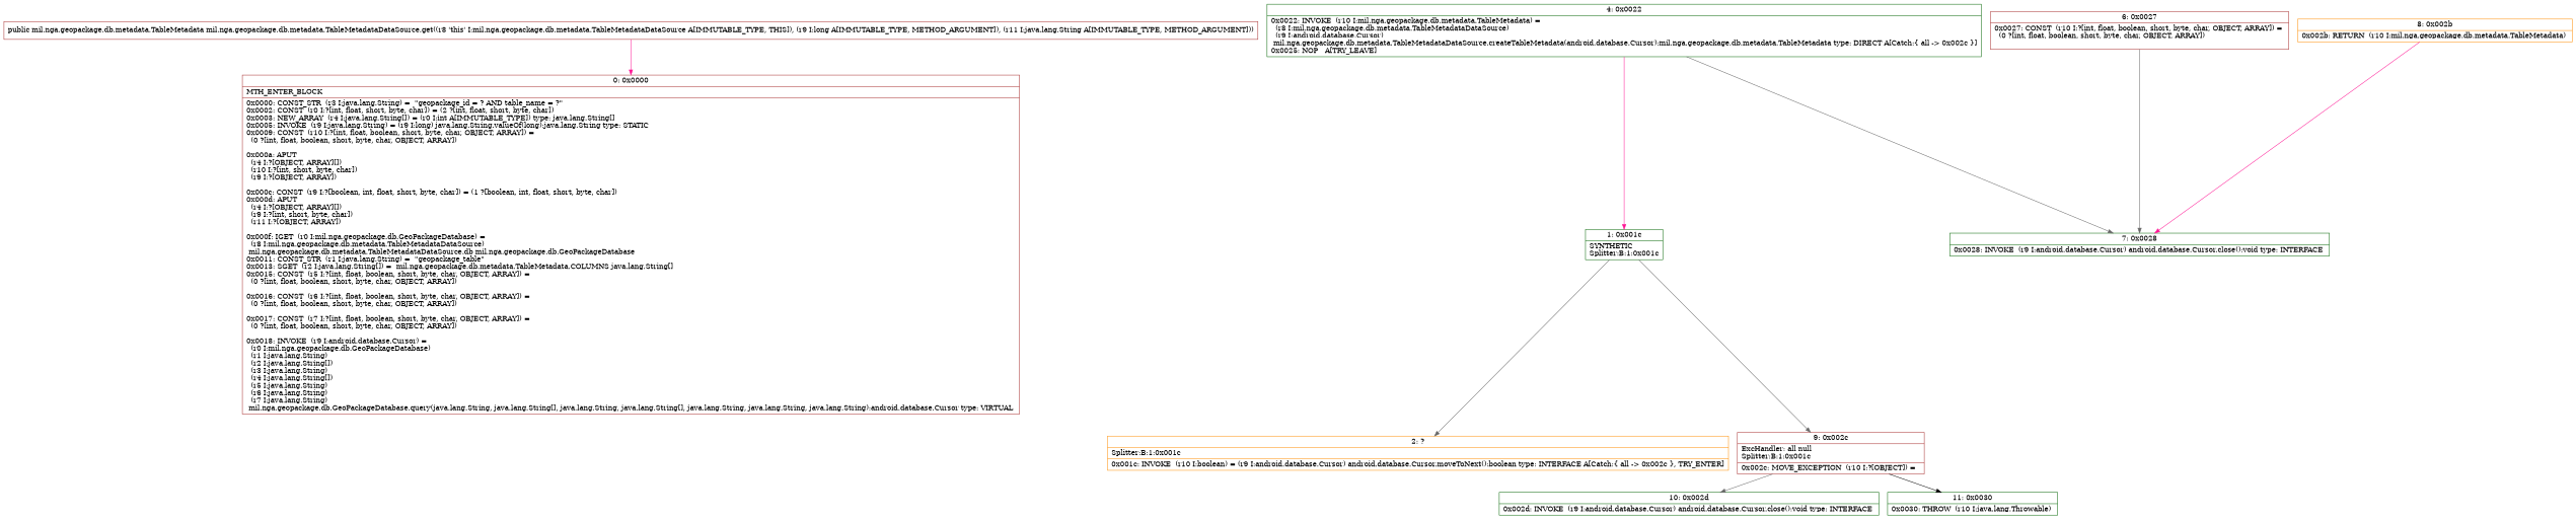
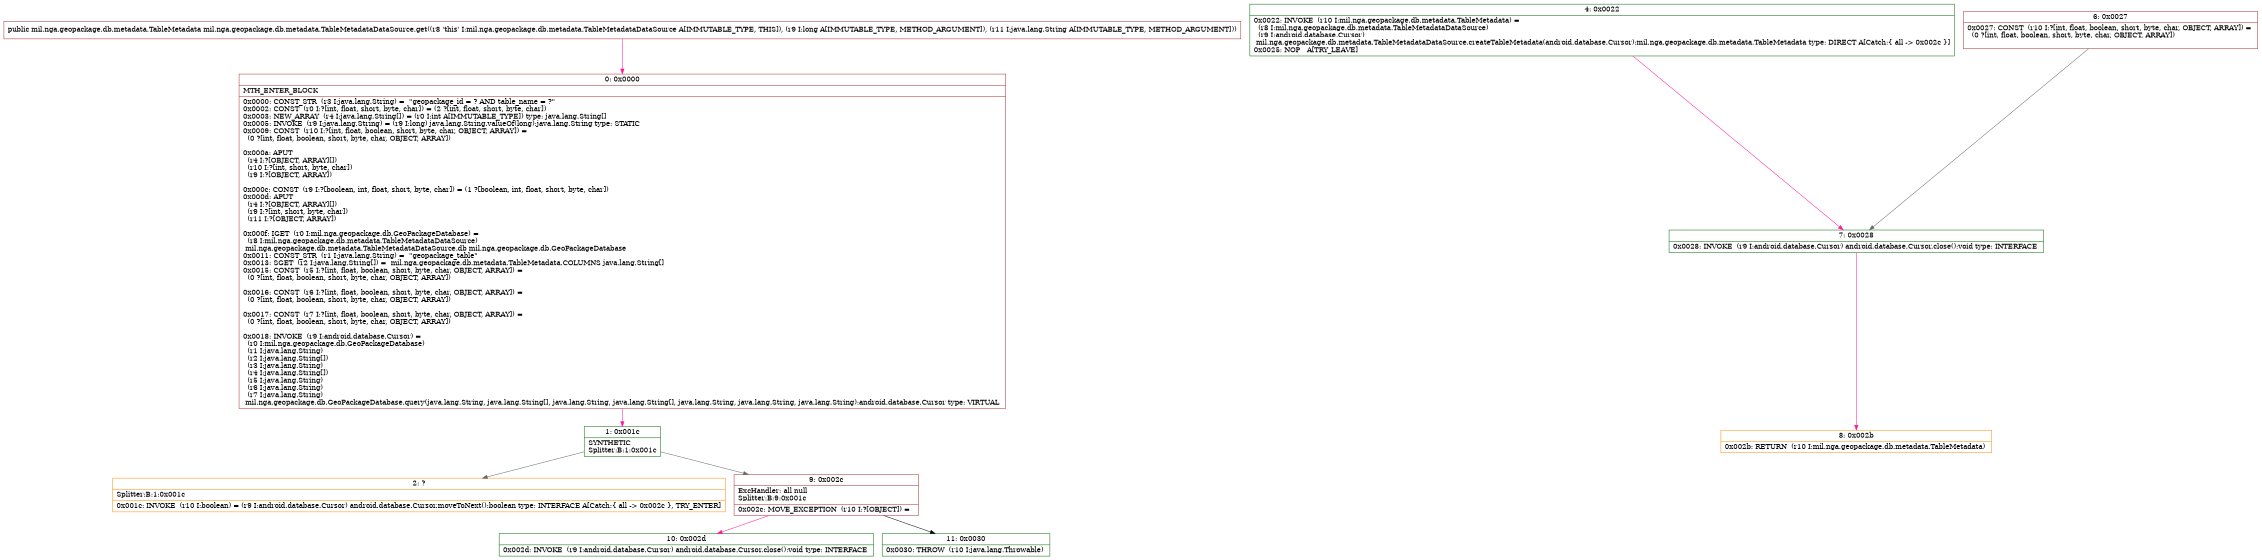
  digraph {
    node [color=darkgreen shape=record]
    edge [color=deeppink]
    n1 [color=brown label="{0\:\ 0x0000|MTH_ENTER_BLOCK\l|0x0000: CONST_STR  (r3 I:java.lang.String) =  \"geopackage_id = ? AND table_name = ?\" \l0x0002: CONST  (r0 I:?[int, float, short, byte, char]) = (2 ?[int, float, short, byte, char]) \l0x0003: NEW_ARRAY  (r4 I:java.lang.String[]) = (r0 I:int A[IMMUTABLE_TYPE]) type: java.lang.String[] \l0x0005: INVOKE  (r9 I:java.lang.String) = (r9 I:long) java.lang.String.valueOf(long):java.lang.String type: STATIC \l0x0009: CONST  (r10 I:?[int, float, boolean, short, byte, char, OBJECT, ARRAY]) = \l  (0 ?[int, float, boolean, short, byte, char, OBJECT, ARRAY])\l \l0x000a: APUT  \l  (r4 I:?[OBJECT, ARRAY][])\l  (r10 I:?[int, short, byte, char])\l  (r9 I:?[OBJECT, ARRAY])\l \l0x000c: CONST  (r9 I:?[boolean, int, float, short, byte, char]) = (1 ?[boolean, int, float, short, byte, char]) \l0x000d: APUT  \l  (r4 I:?[OBJECT, ARRAY][])\l  (r9 I:?[int, short, byte, char])\l  (r11 I:?[OBJECT, ARRAY])\l \l0x000f: IGET  (r0 I:mil.nga.geopackage.db.GeoPackageDatabase) = \l  (r8 I:mil.nga.geopackage.db.metadata.TableMetadataDataSource)\l mil.nga.geopackage.db.metadata.TableMetadataDataSource.db mil.nga.geopackage.db.GeoPackageDatabase \l0x0011: CONST_STR  (r1 I:java.lang.String) =  \"geopackage_table\" \l0x0013: SGET  (r2 I:java.lang.String[]) =  mil.nga.geopackage.db.metadata.TableMetadata.COLUMNS java.lang.String[] \l0x0015: CONST  (r5 I:?[int, float, boolean, short, byte, char, OBJECT, ARRAY]) = \l  (0 ?[int, float, boolean, short, byte, char, OBJECT, ARRAY])\l \l0x0016: CONST  (r6 I:?[int, float, boolean, short, byte, char, OBJECT, ARRAY]) = \l  (0 ?[int, float, boolean, short, byte, char, OBJECT, ARRAY])\l \l0x0017: CONST  (r7 I:?[int, float, boolean, short, byte, char, OBJECT, ARRAY]) = \l  (0 ?[int, float, boolean, short, byte, char, OBJECT, ARRAY])\l \l0x0018: INVOKE  (r9 I:android.database.Cursor) = \l  (r0 I:mil.nga.geopackage.db.GeoPackageDatabase)\l  (r1 I:java.lang.String)\l  (r2 I:java.lang.String[])\l  (r3 I:java.lang.String)\l  (r4 I:java.lang.String[])\l  (r5 I:java.lang.String)\l  (r6 I:java.lang.String)\l  (r7 I:java.lang.String)\l mil.nga.geopackage.db.GeoPackageDatabase.query(java.lang.String, java.lang.String[], java.lang.String, java.lang.String[], java.lang.String, java.lang.String, java.lang.String):android.database.Cursor type: VIRTUAL \l}"]
    n2 [label="{1\:\ 0x001c|SYNTHETIC\lSplitter:B:1:0x001c\l}"]
    n3 [color=darkorange label="{2\:\ ?|Splitter:B:1:0x001c\l|0x001c: INVOKE  (r10 I:boolean) = (r9 I:android.database.Cursor) android.database.Cursor.moveToNext():boolean type: INTERFACE A[Catch:\{ all \-\> 0x002c \}, TRY_ENTER]\l}"]
-   n4 [color=brown label="{9\:\ 0x002c|ExcHandler: all null\lSplitter:B:1:0x001c\l|0x002c: MOVE_EXCEPTION  (r10 I:?[OBJECT]) =  \l}"]
+   n4 [color=brown label="{9\:\ 0x002c|ExcHandler: all null\lSplitter:B:9:0x001c\l|0x002c: MOVE_EXCEPTION  (r10 I:?[OBJECT]) =  \l}"]
    n5 [label="{10\:\ 0x002d|0x002d: INVOKE  (r9 I:android.database.Cursor) android.database.Cursor.close():void type: INTERFACE \l}"]
    n6 [label="{11\:\ 0x0030|0x0030: THROW  (r10 I:java.lang.Throwable) \l}"]
    n7 [label="{4\:\ 0x0022|0x0022: INVOKE  (r10 I:mil.nga.geopackage.db.metadata.TableMetadata) = \l  (r8 I:mil.nga.geopackage.db.metadata.TableMetadataDataSource)\l  (r9 I:android.database.Cursor)\l mil.nga.geopackage.db.metadata.TableMetadataDataSource.createTableMetadata(android.database.Cursor):mil.nga.geopackage.db.metadata.TableMetadata type: DIRECT A[Catch:\{ all \-\> 0x002c \}]\l0x0025: NOP   A[TRY_LEAVE]\l}"]
    n8 [label="{7\:\ 0x0028|0x0028: INVOKE  (r9 I:android.database.Cursor) android.database.Cursor.close():void type: INTERFACE \l}"]
    n9 [color=brown label="{6\:\ 0x0027|0x0027: CONST  (r10 I:?[int, float, boolean, short, byte, char, OBJECT, ARRAY]) = \l  (0 ?[int, float, boolean, short, byte, char, OBJECT, ARRAY])\l \l}"]
    n10 [color=darkorange label="{8\:\ 0x002b|0x002b: RETURN  (r10 I:mil.nga.geopackage.db.metadata.TableMetadata) \l}"]
    n11 [color=brown label="{public mil.nga.geopackage.db.metadata.TableMetadata mil.nga.geopackage.db.metadata.TableMetadataDataSource.get((r8 'this' I:mil.nga.geopackage.db.metadata.TableMetadataDataSource A[IMMUTABLE_TYPE, THIS]), (r9 I:long A[IMMUTABLE_TYPE, METHOD_ARGUMENT]), (r11 I:java.lang.String A[IMMUTABLE_TYPE, METHOD_ARGUMENT])) }"]
-   n7 -> n2
+   n1 -> n2
    n2 -> n3 [color=gray40]
    n2 -> n4 [color=gray40]
-   n4 -> n5 [color=gray40]
+   n4 -> n5
    n4 -> n6 [color=black]
-   n7 -> n8 [color=gray40]
-   n10 -> n8
+   n7 -> n8
+   n8 -> n10
    n9 -> n8 [color=gray40]
    n11 -> n1
  }
